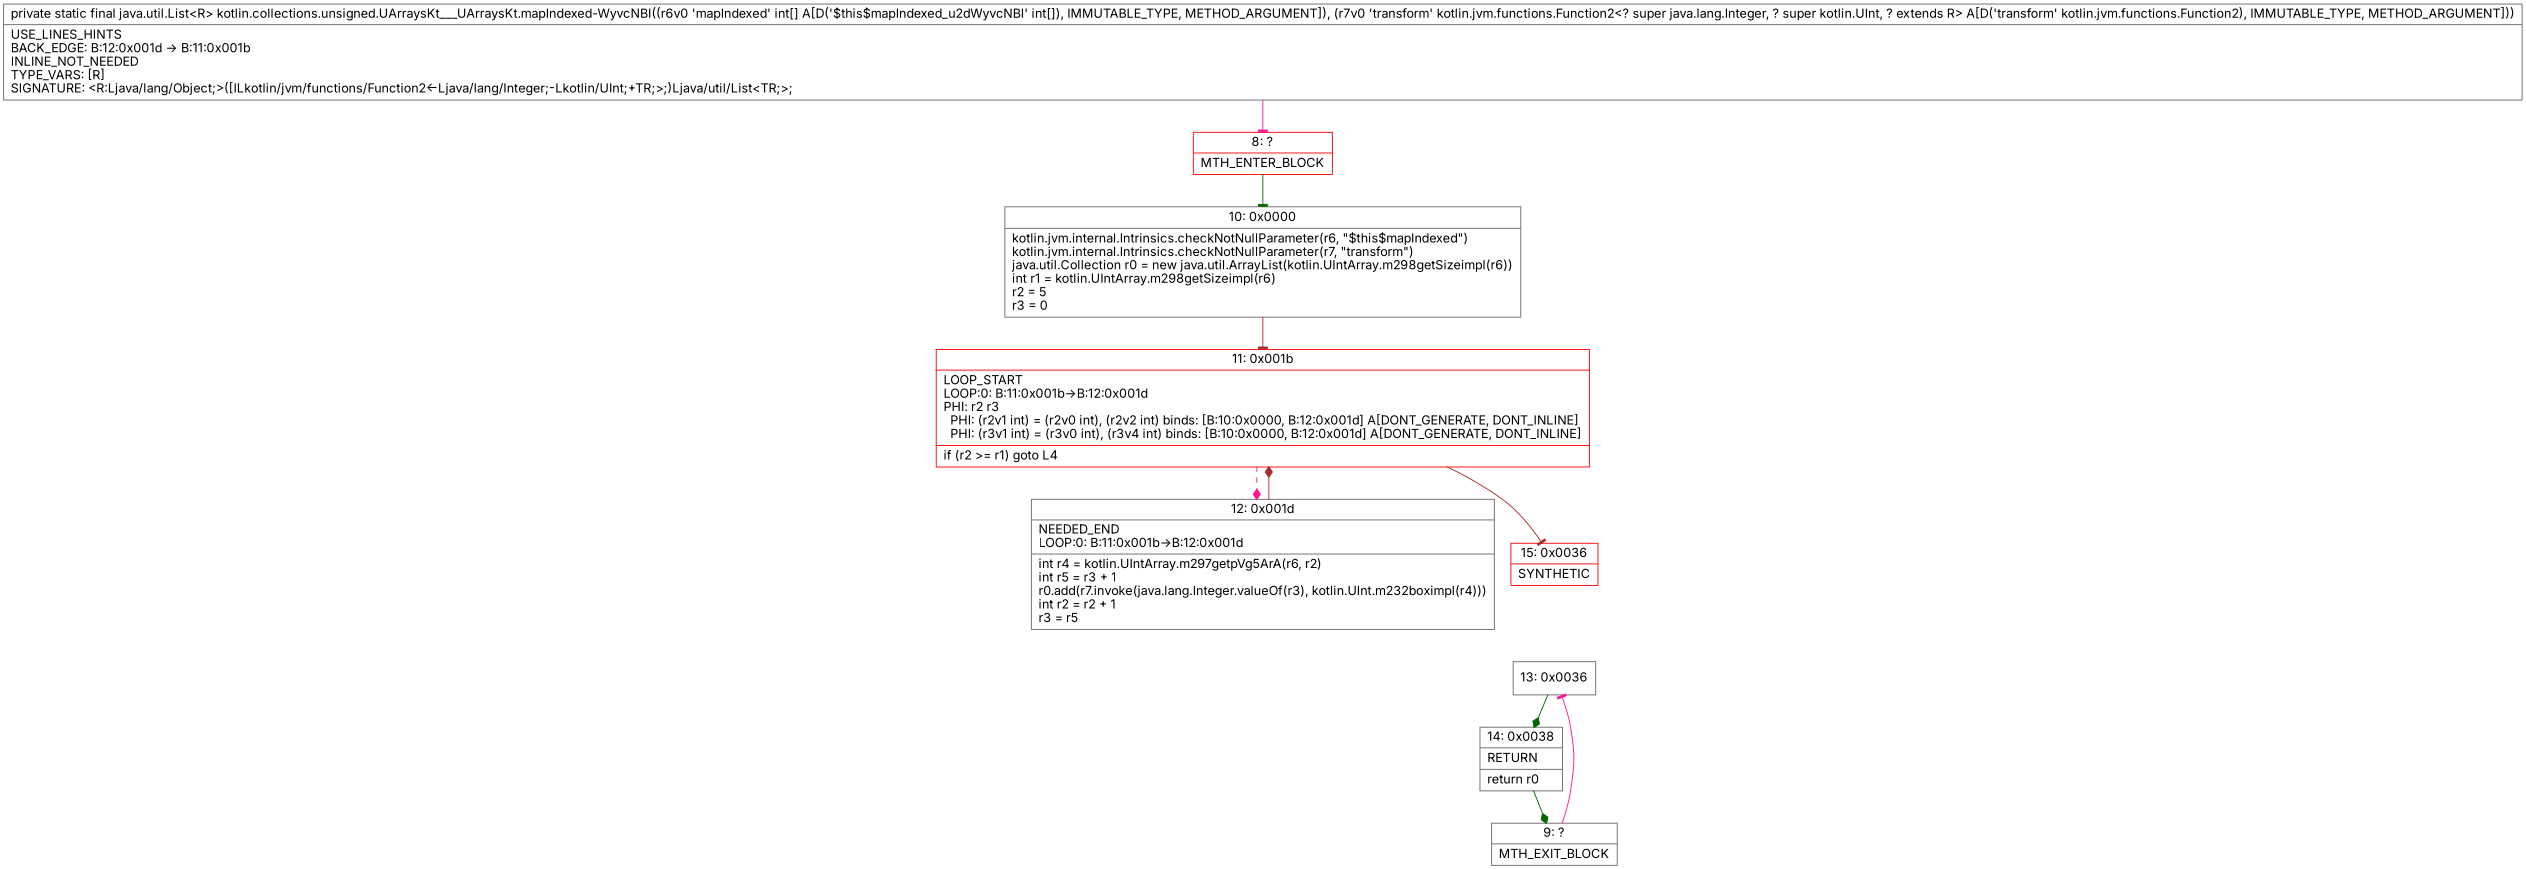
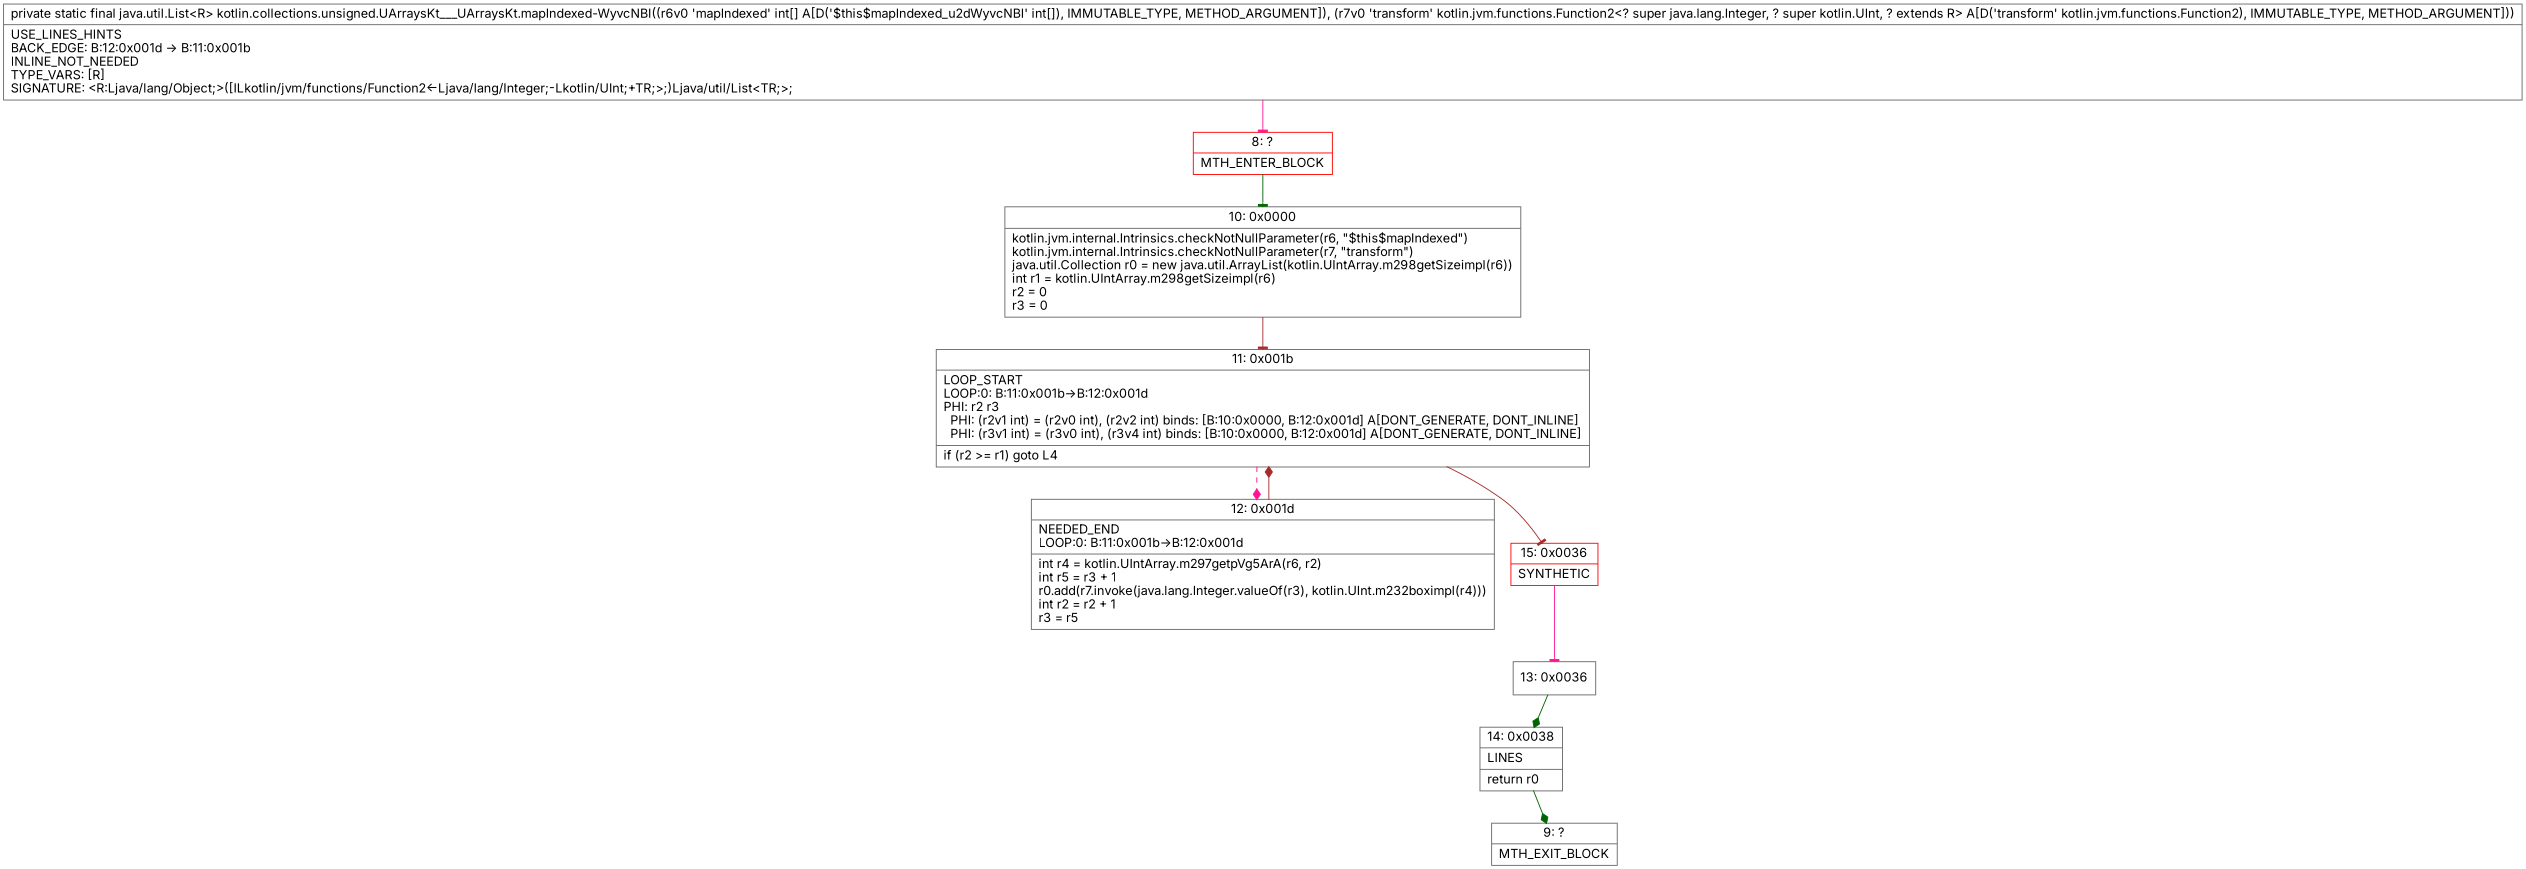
  digraph {
    fontname=Inter
    node [color=gray40 fontname=Inter shape=record]
    edge [arrowhead=tee color=darkgreen fontname=Inter]
    n1 [color=red label="{8\:\ ?|MTH_ENTER_BLOCK\l}"]
-   n2 [label="{10\:\ 0x0000|kotlin.jvm.internal.Intrinsics.checkNotNullParameter(r6, \"$this$mapIndexed\")\lkotlin.jvm.internal.Intrinsics.checkNotNullParameter(r7, \"transform\")\ljava.util.Collection r0 = new java.util.ArrayList(kotlin.UIntArray.m298getSizeimpl(r6))\lint r1 = kotlin.UIntArray.m298getSizeimpl(r6)\lr2 = 5\lr3 = 0\l}"]
-   n3 [color=red label="{11\:\ 0x001b|LOOP_START\lLOOP:0: B:11:0x001b\-\>B:12:0x001d\lPHI: r2 r3 \l  PHI: (r2v1 int) = (r2v0 int), (r2v2 int) binds: [B:10:0x0000, B:12:0x001d] A[DONT_GENERATE, DONT_INLINE]\l  PHI: (r3v1 int) = (r3v0 int), (r3v4 int) binds: [B:10:0x0000, B:12:0x001d] A[DONT_GENERATE, DONT_INLINE]\l|if (r2 \>= r1) goto L4\l}"]
+   n2 [label="{10\:\ 0x0000|kotlin.jvm.internal.Intrinsics.checkNotNullParameter(r6, \"$this$mapIndexed\")\lkotlin.jvm.internal.Intrinsics.checkNotNullParameter(r7, \"transform\")\ljava.util.Collection r0 = new java.util.ArrayList(kotlin.UIntArray.m298getSizeimpl(r6))\lint r1 = kotlin.UIntArray.m298getSizeimpl(r6)\lr2 = 0\lr3 = 0\l}"]
+   n3 [label="{11\:\ 0x001b|LOOP_START\lLOOP:0: B:11:0x001b\-\>B:12:0x001d\lPHI: r2 r3 \l  PHI: (r2v1 int) = (r2v0 int), (r2v2 int) binds: [B:10:0x0000, B:12:0x001d] A[DONT_GENERATE, DONT_INLINE]\l  PHI: (r3v1 int) = (r3v0 int), (r3v4 int) binds: [B:10:0x0000, B:12:0x001d] A[DONT_GENERATE, DONT_INLINE]\l|if (r2 \>= r1) goto L4\l}"]
    n4 [label="{12\:\ 0x001d|NEEDED_END\lLOOP:0: B:11:0x001b\-\>B:12:0x001d\l|int r4 = kotlin.UIntArray.m297getpVg5ArA(r6, r2)\lint r5 = r3 + 1\lr0.add(r7.invoke(java.lang.Integer.valueOf(r3), kotlin.UInt.m232boximpl(r4)))\lint r2 = r2 + 1\lr3 = r5\l}"]
    n5 [color=red label="{15\:\ 0x0036|SYNTHETIC\l}"]
    n6 [label="{13\:\ 0x0036}"]
-   n7 [label="{14\:\ 0x0038|RETURN\l|return r0\l}"]
+   n7 [label="{14\:\ 0x0038|LINES\l|return r0\l}"]
    n8 [label="{9\:\ ?|MTH_EXIT_BLOCK\l}"]
    n9 [label="{private static final java.util.List\<R\> kotlin.collections.unsigned.UArraysKt___UArraysKt.mapIndexed\-WyvcNBI((r6v0 'mapIndexed' int[] A[D('$this$mapIndexed_u2dWyvcNBI' int[]), IMMUTABLE_TYPE, METHOD_ARGUMENT]), (r7v0 'transform' kotlin.jvm.functions.Function2\<? super java.lang.Integer, ? super kotlin.UInt, ? extends R\> A[D('transform' kotlin.jvm.functions.Function2), IMMUTABLE_TYPE, METHOD_ARGUMENT]))  | USE_LINES_HINTS\lBACK_EDGE: B:12:0x001d \-\> B:11:0x001b\lINLINE_NOT_NEEDED\lTYPE_VARS: [R]\lSIGNATURE: \<R:Ljava\/lang\/Object;\>([ILkotlin\/jvm\/functions\/Function2\<\-Ljava\/lang\/Integer;\-Lkotlin\/UInt;+TR;\>;)Ljava\/util\/List\<TR;\>;\l}"]
    n1 -> n2
    n2 -> n3 [color=brown]
    n3 -> n4 [arrowhead=diamond color=deeppink style=dashed]
    n3 -> n5 [color=brown]
    n4 -> n3 [arrowhead=diamond color=brown]
-   n8 -> n6 [color=deeppink]
+   n5 -> n6 [color=deeppink]
    n6 -> n7 [arrowhead=diamond]
    n7 -> n8 [arrowhead=diamond]
    n9 -> n1 [color=deeppink]
  }
